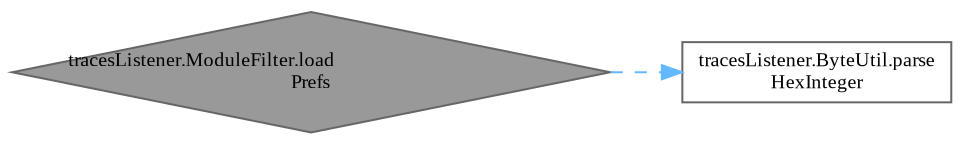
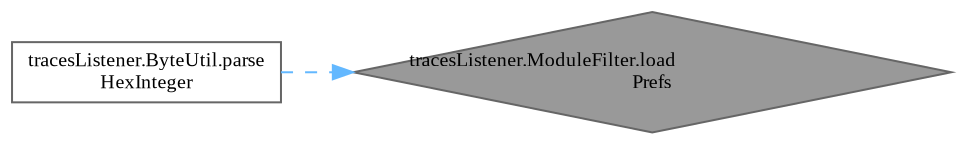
  digraph {
    rankdir=LR
    fontname="Liberation Serif"
    node [fontname="Liberation Serif" fontsize=10 style=filled]
    n1 [color=gray40 fillcolor=grey60 fontcolor=black height=0.2 label="tracesListener.ModuleFilter.load\lPrefs" shape=diamond width=0.4]
    n2 [color=grey40 fillcolor=white height=0.2 label="tracesListener.ByteUtil.parse\lHexInteger" shape=box width=0.4]
-   n1 -> n2 [color=steelblue1 fontname="Liberation Serif" fontsize=10 labelfontname=Helvetica labelfontsize=10 style=dashed]
+   n2 -> n1 [color=steelblue1 fontname="Liberation Serif" fontsize=10 labelfontname=Helvetica labelfontsize=10 style=dashed]
  }
